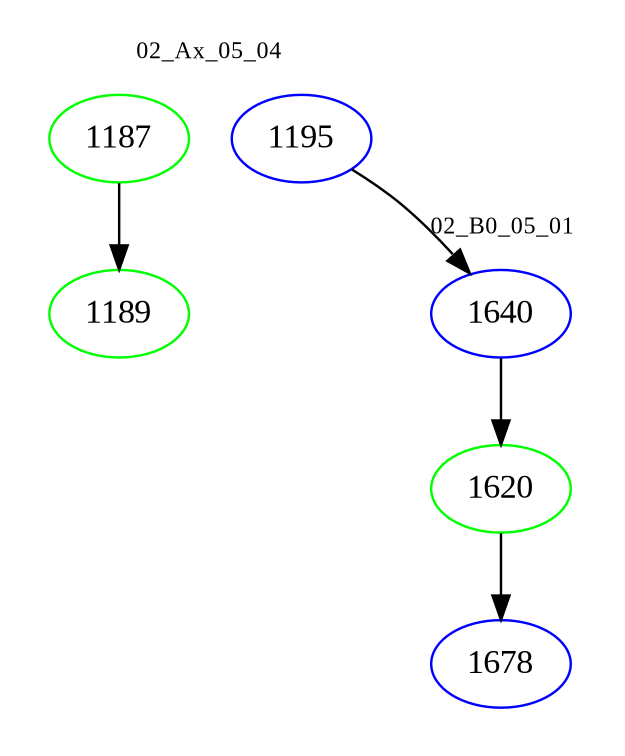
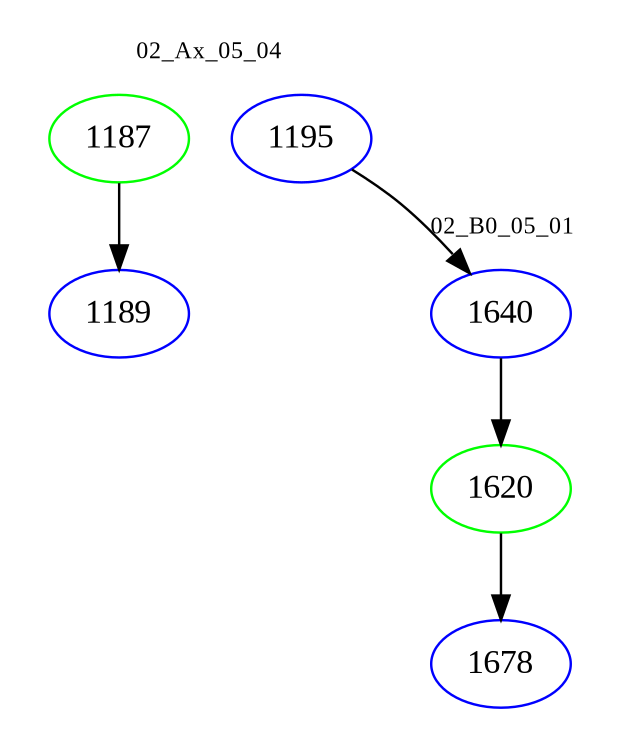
  digraph {
    fontname="Liberation Serif"
    node [color=blue fontname="Liberation Serif"]
    edge [color=black fontname="Liberation Serif"]
    n1 [label=1195]
    n2 [color=green label=1187]
-   n3 [color=green label=1189]
+   n3 [label=1189]
    n4 [label=1640]
    n5 [color=green label=1620]
    n6 [label=1678]
    subgraph cluster_1 {
      color=white
      fontsize=10
      label="02_Ax_05_04"
      n1
      n2
      n3
    }
    subgraph cluster_2 {
      color=white
      fontsize=10
      label="02_B0_05_01"
      n4
      n5
      n6
    }
    n1 -> n4
    n2 -> n3
    n4 -> n5
    n5 -> n6
  }
